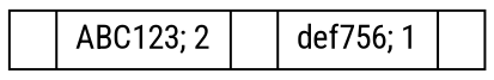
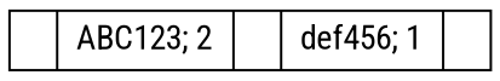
  digraph {
    fontname="Roboto Condensed"
-   n1 [height=.1 label="<c0>|ABC123; 2|<c1>|def756; 1|<c2>" shape=record fontname="Roboto Condensed"]
+   n1 [height=.1 label="<c0>|ABC123; 2|<c1>|def456; 1|<c2>" shape=record fontname="Roboto Condensed"]
  }
